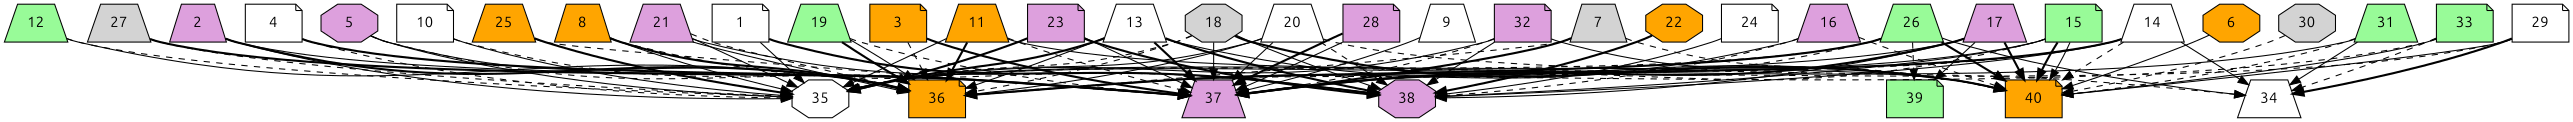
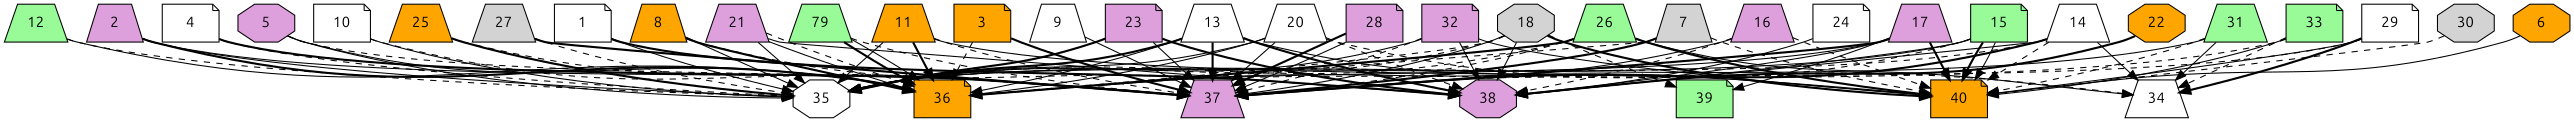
  digraph {
    fontname=Ubuntu
    node [alpha=0.02 fillcolor=white fontname=Ubuntu shape=trapezium style=filled]
    edge [fontname=Ubuntu style=solid]
    1 [alpha=0.07 expect_size=320027320041133309952 shape=note]
    35 [expect_size=257871557758322176 shape=octagon]
    38 [alpha=0.17 expect_size=1439569273899967488 fillcolor=plum shape=octagon]
    2 [alpha=0.03 expect_size=8742484656712572 fillcolor=plum]
    36 [alpha=0.11 expect_size=811946655113376512 fillcolor=orange shape=note]
    37 [alpha=0.00 expect_size=753255251250774016000 fillcolor=plum]
    3 [expect_size=216361897813881152 fillcolor=orange shape=note]
    4 [alpha=0.17 expect_size=1870799026772820224 shape=note]
    5 [alpha=0.03 expect_size=123666280233304064000 fillcolor=plum shape=octagon]
    6 [alpha=0.01 expect_size=427255206119951302656 fillcolor=orange shape=octagon]
    40 [alpha=0.06 expect_size=1269680350685794304 fillcolor=orange shape=note]
    7 [alpha=0.08 expect_size=35697253095302832 fillcolor=lightgrey]
    8 [alpha=0.18 expect_size=2010884572598723 fillcolor=orange]
    9 [alpha=0.10 expect_size=358548823547613824]
    10 [alpha=0.09 expect_size=42387885332103168000 shape=note]
    11 [alpha=0.11 expect_size=974156977845280178176 fillcolor=orange]
    12 [alpha=0.16 expect_size=340052507442716606464 fillcolor=palegreen]
    13 [alpha=0.01 expect_size=13719962075801040]
    14 [alpha=0.12 expect_size=887103338057177088]
    34 [alpha=0.12 expect_size=11350887245671250]
    15 [alpha=0.19 expect_size=466725109472908279808 fillcolor=palegreen shape=note]
    16 [alpha=0.03 expect_size=226596490229077152 fillcolor=plum]
    17 [alpha=0.18 expect_size=776089934274301526016 fillcolor=plum]
    39 [alpha=0.18 expect_size=14207532771835904000 fillcolor=palegreen shape=note]
    18 [alpha=0.12 expect_size=1035370358007648128 fillcolor=lightgrey shape=octagon]
-   19 [alpha=0.10 expect_size=760342283974344704 fillcolor=palegreen]
+   19 [alpha=0.10 expect_size=760342283974344704 fillcolor=palegreen label=79]
    20 [alpha=0.15 expect_size=202527258162537952]
    21 [alpha=0.14 expect_size=28266277671696072704 fillcolor=plum]
    22 [alpha=0.15 expect_size=29366249582527250432 fillcolor=orange shape=octagon]
    23 [alpha=0.08 expect_size=726975418856896 fillcolor=plum shape=note]
    24 [alpha=0.12 expect_size=1888366058540047007744 shape=note]
    25 [alpha=0.10 expect_size=666022856869543936000 fillcolor=orange]
    26 [alpha=0.10 expect_size=342911411329051918336 fillcolor=palegreen]
    27 [alpha=0.18 expect_size=501815088947308736 fillcolor=lightgrey]
    28 [alpha=0.19 expect_size=1216356583560443854848 fillcolor=plum shape=note]
    29 [alpha=0.16 expect_size=16696382274949276 shape=note]
    30 [alpha=0.09 expect_size=134306896299752947712 fillcolor=lightgrey shape=octagon]
    31 [expect_size=1502493781389727 fillcolor=palegreen]
    32 [alpha=0.08 expect_size=1168651117953810432000 fillcolor=plum shape=note]
    33 [expect_size=540583847966281826304 fillcolor=palegreen shape=note]
    1 -> 35
    1 -> 38 [style=bold]
    2 -> 35
    2 -> 36 [style=bold]
    2 -> 37
    3 -> 36 [style=dashed]
    3 -> 37 [style=bold]
    4 -> 35 [style=dashed]
    4 -> 37 [style=bold]
    5 -> 35
    5 -> 36
    5 -> 37 [style=dashed]
    6 -> 40
    7 -> 36 [style=dashed]
    7 -> 37 [style=bold]
    7 -> 40 [style=dashed]
    8 -> 35
    8 -> 38 [style=dashed]
    8 -> 36 [style=bold]
    9 -> 37
    10 -> 35
    10 -> 37 [style=dashed]
    11 -> 35
    11 -> 36 [style=bold]
    11 -> 37 [style=dashed]
    11 -> 40
    12 -> 35 [style=dashed]
    12 -> 36
    13 -> 35 [style=bold]
    13 -> 38 [style=bold]
    13 -> 36
    13 -> 37 [style=bold]
    13 -> 40
    14 -> 35 [style=dashed]
    14 -> 38
    14 -> 37 [style=bold]
    14 -> 40 [style=dashed]
    14 -> 34
    15 -> 35
    15 -> 38
    15 -> 37 [style=dashed]
    15 -> 40 [style=bold]
    15 -> 40
    16 -> 38 [style=dashed]
    16 -> 36
    16 -> 40 [style=dashed]
    17 -> 38
    17 -> 36
    17 -> 37 [style=bold]
    17 -> 40 [style=bold]
    17 -> 39
    18 -> 35 [style=dashed]
    18 -> 38
    18 -> 36 [style=dashed]
    18 -> 37
    18 -> 40 [style=bold]
-   26 -> 39 [style=dashed]
+   18 -> 39 [style=dashed]
    19 -> 36 [style=bold]
    19 -> 36
    19 -> 37 [style=dashed]
    20 -> 35
    20 -> 38 [style=dashed]
    20 -> 36
    20 -> 37
    20 -> 34 [style=dashed]
    21 -> 35
    21 -> 38
    21 -> 36
    21 -> 36 [style=dashed]
    22 -> 38 [style=bold]
    23 -> 35 [style=bold]
    23 -> 38 [style=bold]
    23 -> 37
    24 -> 38
    25 -> 35 [style=bold]
    25 -> 37 [style=dashed]
    26 -> 35 [style=dashed]
    26 -> 36 [style=bold]
    26 -> 37 [style=dashed]
    26 -> 40 [style=bold]
    26 -> 34
    27 -> 35 [style=dashed]
    27 -> 37 [style=bold]
    28 -> 37 [style=bold]
    28 -> 37
    29 -> 37 [style=dashed]
    29 -> 40
    29 -> 34 [style=bold]
    30 -> 40 [style=dashed]
    31 -> 35
    31 -> 40 [style=dashed]
    31 -> 34
    32 -> 35
    32 -> 38
    32 -> 37 [style=dashed]
    32 -> 40
    33 -> 36 [style=dashed]
    33 -> 40
    33 -> 34 [style=dashed]
  }
